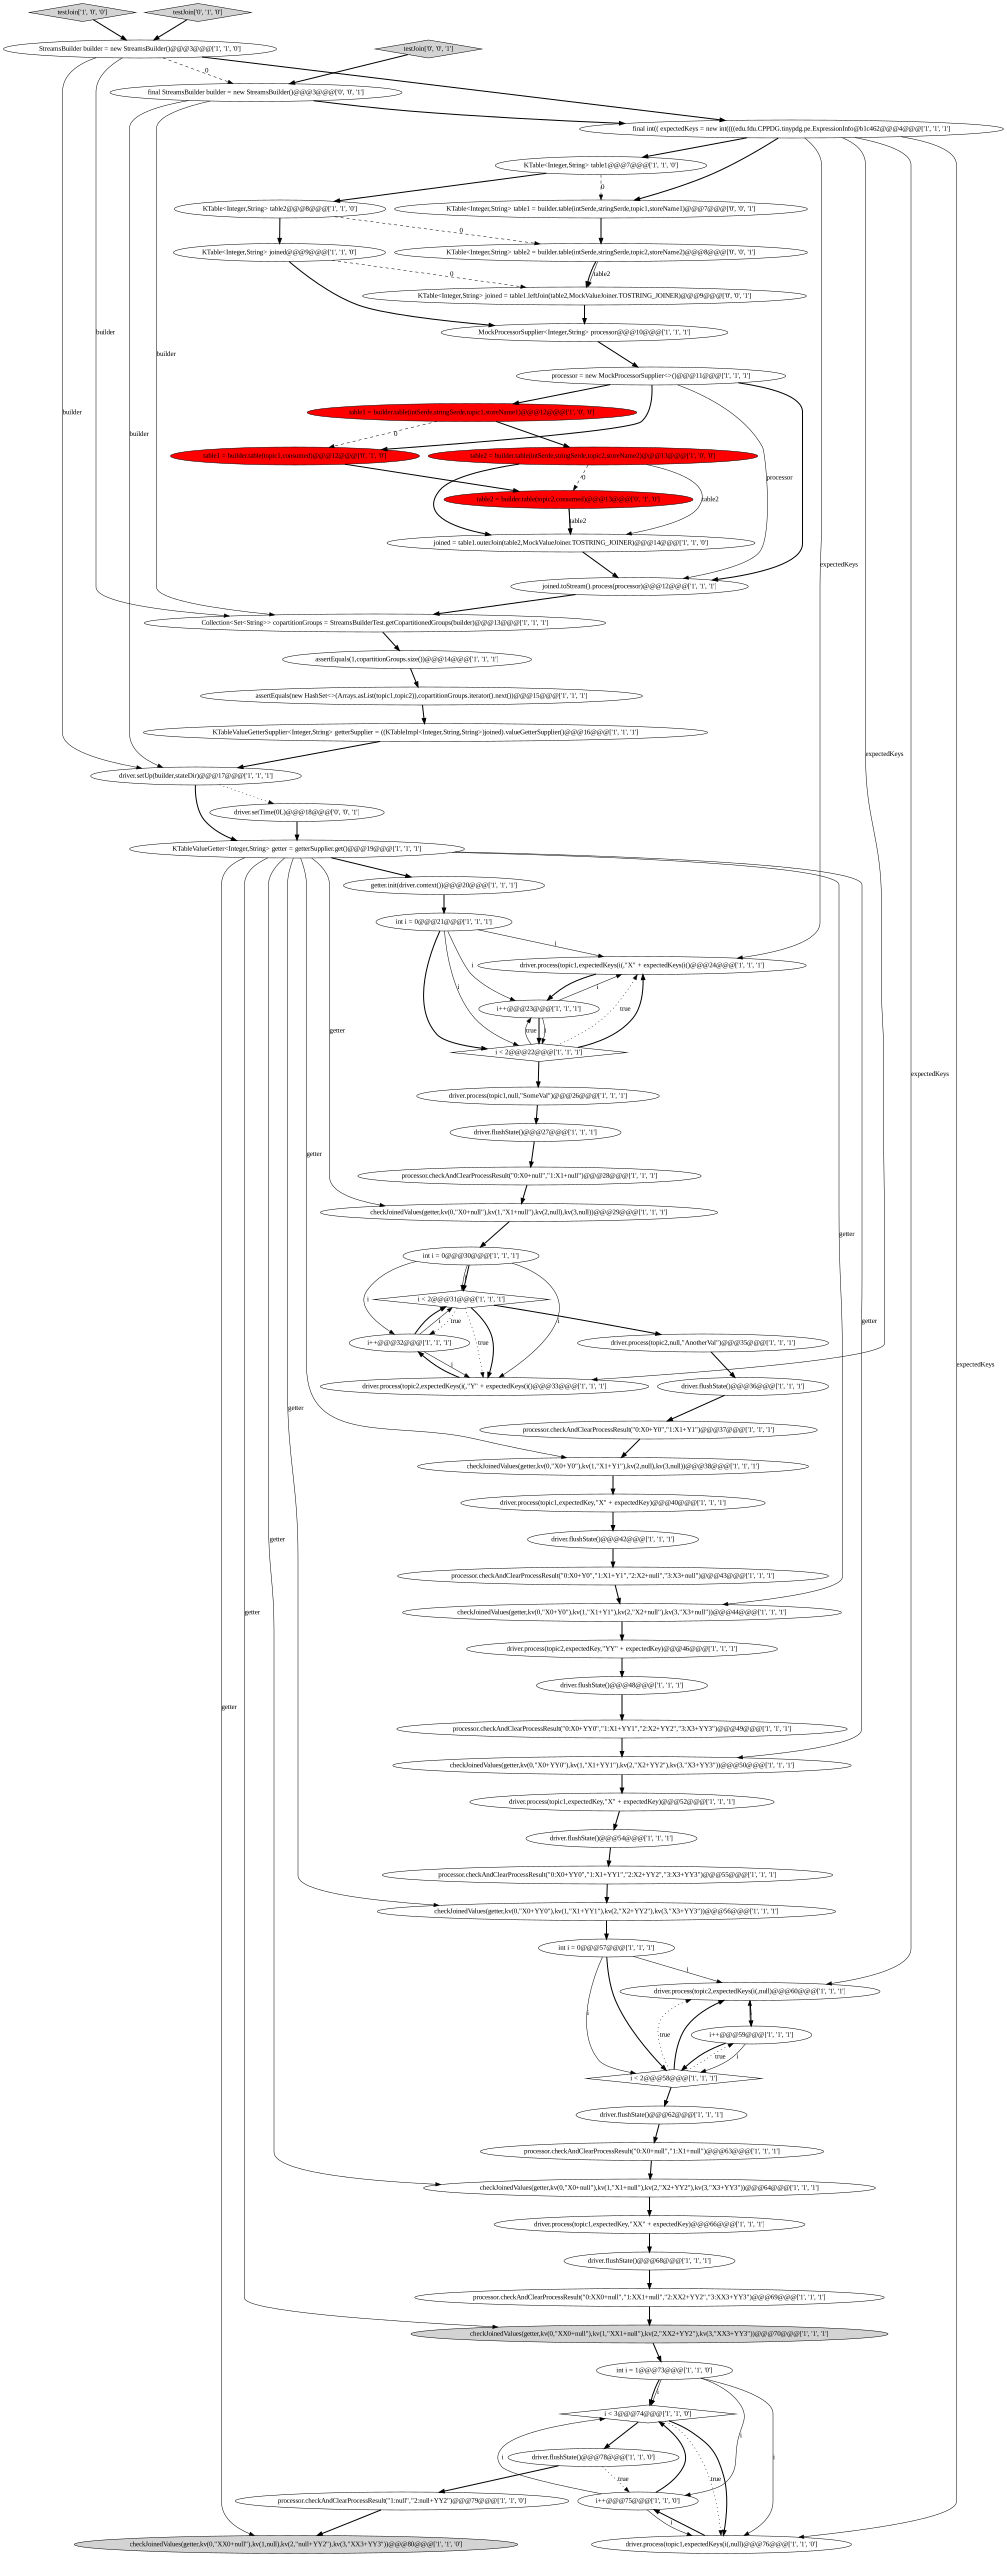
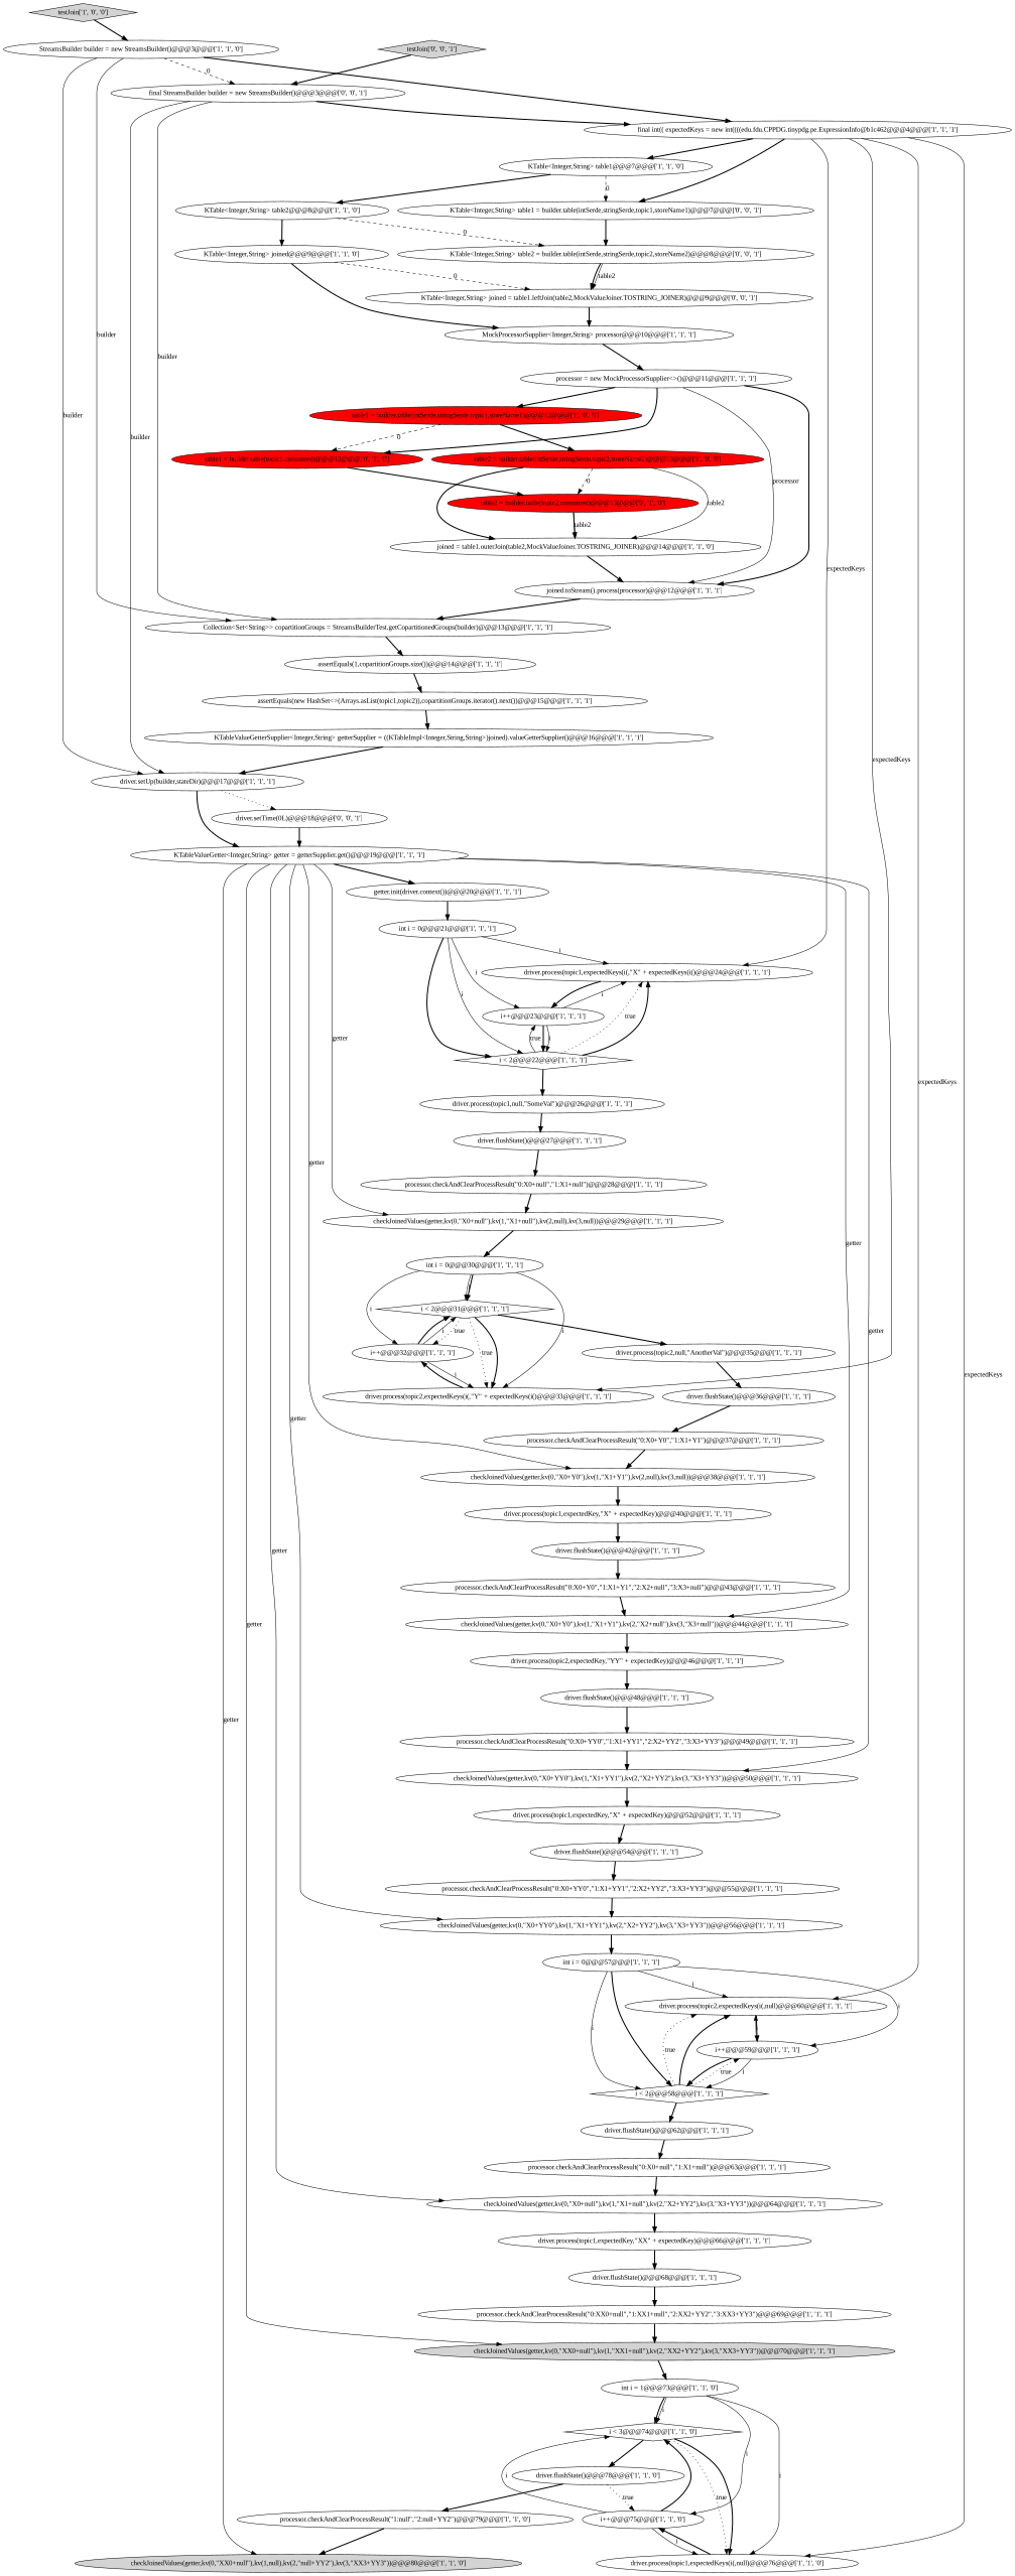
  digraph {
    fontname="Liberation Serif"
    node [fillcolor=white fontname="Liberation Serif" shape=ellipse style=filled]
    edge [fontname="Liberation Serif" style=bold]
    n1 [label="i < 2@@@31@@@['1', '1', '1']" shape=diamond]
    n2 [label="i++@@@32@@@['1', '1', '1']"]
    n3 [label="driver.process(topic2,expectedKeys(i(,\"Y\" + expectedKeys(i()@@@33@@@['1', '1', '1']"]
    n4 [label="driver.process(topic2,null,\"AnotherVal\")@@@35@@@['1', '1', '1']"]
    n5 [label="driver.flushState()@@@36@@@['1', '1', '1']"]
    n6 [label="driver.process(topic1,expectedKey,\"X\" + expectedKey)@@@52@@@['1', '1', '1']"]
    n7 [label="driver.flushState()@@@54@@@['1', '1', '1']"]
    n8 [label="processor.checkAndClearProcessResult(\"0:X0+YY0\",\"1:X1+YY1\",\"2:X2+YY2\",\"3:X3+YY3\")@@@55@@@['1', '1', '1']"]
    n9 [label="KTable<Integer,String> table1 = builder.table(intSerde,stringSerde,topic1,storeName1)@@@7@@@['0', '0', '1']"]
    n10 [label="KTable<Integer,String> table2 = builder.table(intSerde,stringSerde,topic2,storeName2)@@@8@@@['0', '0', '1']"]
    n11 [label="KTable<Integer,String> joined = table1.leftJoin(table2,MockValueJoiner.TOSTRING_JOINER)@@@9@@@['0', '0', '1']"]
    n12 [label="driver.process(topic1,expectedKeys(i(,\"X\" + expectedKeys(i()@@@24@@@['1', '1', '1']"]
    n13 [label="i++@@@23@@@['1', '1', '1']"]
    n14 [label="i < 2@@@22@@@['1', '1', '1']" shape=diamond]
    n15 [label="joined = table1.outerJoin(table2,MockValueJoiner.TOSTRING_JOINER)@@@14@@@['1', '1', '0']"]
    n16 [label="joined.toStream().process(processor)@@@12@@@['1', '1', '1']"]
    n17 [label="Collection<Set<String>> copartitionGroups = StreamsBuilderTest.getCopartitionedGroups(builder)@@@13@@@['1', '1', '1']"]
    n18 [label="i < 3@@@74@@@['1', '1', '0']" shape=diamond]
    n19 [label="driver.flushState()@@@78@@@['1', '1', '0']"]
    n20 [label="driver.process(topic1,expectedKeys(i(,null)@@@76@@@['1', '1', '0']"]
    n21 [label="i++@@@75@@@['1', '1', '0']"]
    n22 [label="processor.checkAndClearProcessResult(\"1:null\",\"2:null+YY2\")@@@79@@@['1', '1', '0']"]
    n23 [label="int i = 0@@@30@@@['1', '1', '1']"]
    n24 [label="final int(( expectedKeys = new int((((edu.fdu.CPPDG.tinypdg.pe.ExpressionInfo@b1c462@@@4@@@['1', '1', '1']"]
    n25 [label="driver.process(topic2,expectedKeys(i(,null)@@@60@@@['1', '1', '1']"]
    n26 [label="KTable<Integer,String> table1@@@7@@@['1', '1', '0']"]
    n27 [label="i++@@@59@@@['1', '1', '1']"]
    n28 [label="KTable<Integer,String> table2@@@8@@@['1', '1', '0']"]
    n29 [label="processor.checkAndClearProcessResult(\"0:X0+Y0\",\"1:X1+Y1\",\"2:X2+null\",\"3:X3+null\")@@@43@@@['1', '1', '1']"]
    n30 [label="checkJoinedValues(getter,kv(0,\"X0+Y0\"),kv(1,\"X1+Y1\"),kv(2,\"X2+null\"),kv(3,\"X3+null\"))@@@44@@@['1', '1', '1']"]
    n31 [label="driver.process(topic2,expectedKey,\"YY\" + expectedKey)@@@46@@@['1', '1', '1']"]
    n32 [label="getter.init(driver.context())@@@20@@@['1', '1', '1']"]
    n33 [label="int i = 0@@@21@@@['1', '1', '1']"]
    n34 [label="final StreamsBuilder builder = new StreamsBuilder()@@@3@@@['0', '0', '1']"]
    n35 [label="driver.setUp(builder,stateDir)@@@17@@@['1', '1', '1']"]
    n36 [label="assertEquals(1,copartitionGroups.size())@@@14@@@['1', '1', '1']"]
    n37 [label="KTableValueGetter<Integer,String> getter = getterSupplier.get()@@@19@@@['1', '1', '1']"]
    n38 [label="driver.setTime(0L)@@@18@@@['0', '0', '1']"]
    n39 [label="checkJoinedValues(getter,kv(0,\"X0+YY0\"),kv(1,\"X1+YY1\"),kv(2,\"X2+YY2\"),kv(3,\"X3+YY3\"))@@@56@@@['1', '1', '1']"]
    n40 [label="KTableValueGetterSupplier<Integer,String> getterSupplier = ((KTableImpl<Integer,String,String>)joined).valueGetterSupplier()@@@16@@@['1', '1', '1']"]
    n41 [fillcolor=lightgray label="checkJoinedValues(getter,kv(0,\"XX0+null\"),kv(1,\"XX1+null\"),kv(2,\"XX2+YY2\"),kv(3,\"XX3+YY3\"))@@@70@@@['1', '1', '1']"]
    n42 [label="int i = 1@@@73@@@['1', '1', '0']"]
    n43 [label="i < 2@@@58@@@['1', '1', '1']" shape=diamond]
    n44 [label="driver.process(topic1,null,\"SomeVal\")@@@26@@@['1', '1', '1']"]
    n45 [label="driver.flushState()@@@27@@@['1', '1', '1']"]
    n46 [fillcolor=lightgray label="testJoin['1', '0', '0']" shape=diamond]
    n47 [label="StreamsBuilder builder = new StreamsBuilder()@@@3@@@['1', '1', '0']"]
    n48 [label="driver.process(topic1,expectedKey,\"XX\" + expectedKey)@@@66@@@['1', '1', '1']"]
    n49 [label="driver.flushState()@@@68@@@['1', '1', '1']"]
    n50 [label="processor.checkAndClearProcessResult(\"0:XX0+null\",\"1:XX1+null\",\"2:XX2+YY2\",\"3:XX3+YY3\")@@@69@@@['1', '1', '1']"]
    n51 [label="checkJoinedValues(getter,kv(0,\"X0+Y0\"),kv(1,\"X1+Y1\"),kv(2,null),kv(3,null))@@@38@@@['1', '1', '1']"]
    n52 [label="driver.process(topic1,expectedKey,\"X\" + expectedKey)@@@40@@@['1', '1', '1']"]
    n53 [label="driver.flushState()@@@42@@@['1', '1', '1']"]
    n54 [label="KTable<Integer,String> joined@@@9@@@['1', '1', '0']"]
    n55 [label="MockProcessorSupplier<Integer,String> processor@@@10@@@['1', '1', '1']"]
    n56 [label="processor = new MockProcessorSupplier<>()@@@11@@@['1', '1', '1']"]
    n57 [fillcolor=red label="table1 = builder.table(intSerde,stringSerde,topic1,storeName1)@@@12@@@['1', '0', '0']"]
    n58 [fillcolor=red label="table1 = builder.table(topic1,consumed)@@@12@@@['0', '1', '0']"]
    n59 [fillcolor=red label="table2 = builder.table(intSerde,stringSerde,topic2,storeName2)@@@13@@@['1', '0', '0']"]
    n60 [fillcolor=red label="table2 = builder.table(topic2,consumed)@@@13@@@['0', '1', '0']"]
    n61 [label="driver.flushState()@@@62@@@['1', '1', '1']"]
    n62 [label="processor.checkAndClearProcessResult(\"0:X0+null\",\"1:X1+null\")@@@63@@@['1', '1', '1']"]
    n63 [label="checkJoinedValues(getter,kv(0,\"X0+null\"),kv(1,\"X1+null\"),kv(2,\"X2+YY2\"),kv(3,\"X3+YY3\"))@@@64@@@['1', '1', '1']"]
    n64 [label="assertEquals(new HashSet<>(Arrays.asList(topic1,topic2)),copartitionGroups.iterator().next())@@@15@@@['1', '1', '1']"]
-   n65 [fillcolor=lightgray label="testJoin['0', '1', '0']" shape=diamond]
    n66 [label="processor.checkAndClearProcessResult(\"0:X0+null\",\"1:X1+null\")@@@28@@@['1', '1', '1']"]
    n67 [label="checkJoinedValues(getter,kv(0,\"X0+null\"),kv(1,\"X1+null\"),kv(2,null),kv(3,null))@@@29@@@['1', '1', '1']"]
    n68 [label="driver.flushState()@@@48@@@['1', '1', '1']"]
    n69 [label="processor.checkAndClearProcessResult(\"0:X0+YY0\",\"1:X1+YY1\",\"2:X2+YY2\",\"3:X3+YY3\")@@@49@@@['1', '1', '1']"]
    n70 [label="checkJoinedValues(getter,kv(0,\"X0+YY0\"),kv(1,\"X1+YY1\"),kv(2,\"X2+YY2\"),kv(3,\"X3+YY3\"))@@@50@@@['1', '1', '1']"]
    n71 [label="int i = 0@@@57@@@['1', '1', '1']"]
    n72 [fillcolor=lightgray label="checkJoinedValues(getter,kv(0,\"XX0+null\"),kv(1,null),kv(2,\"null+YY2\"),kv(3,\"XX3+YY3\"))@@@80@@@['1', '1', '0']"]
    n73 [label="processor.checkAndClearProcessResult(\"0:X0+Y0\",\"1:X1+Y1\")@@@37@@@['1', '1', '1']"]
    n74 [fillcolor=lightgray label="testJoin['0', '0', '1']" shape=diamond]
    n1 -> n2 [label=true style=dotted]
    n1 -> n3 [label=true style=dotted]
    n1 -> n3
    n1 -> n4
    n2 -> n1
    n2 -> n1 [label=i style=solid]
    n2 -> n3 [label=i style=solid]
    n3 -> n2
    n4 -> n5
    n5 -> n73
    n6 -> n7
    n7 -> n8
    n8 -> n39
    n9 -> n10
    n10 -> n11
    n10 -> n11 [label=table2 style=solid]
    n11 -> n55
    n12 -> n13
    n13 -> n12 [label=i style=solid]
    n13 -> n14
    n13 -> n14 [label=i style=solid]
    n14 -> n12 [label=true style=dotted]
    n14 -> n12
    n14 -> n13 [label=true style=solid]
    n14 -> n44
    n15 -> n16
    n16 -> n17
    n17 -> n36
    n18 -> n19
    n18 -> n20 [label=true style=dotted]
    n18 -> n20
    n19 -> n21 [label=true style=dotted]
    n19 -> n22
    n20 -> n21
    n21 -> n18
    n21 -> n18 [label=i style=solid]
    n21 -> n20 [label=i style=solid]
    n22 -> n72
    n23 -> n1 [label=i style=solid]
    n23 -> n1
    n23 -> n2 [label=i style=solid]
    n23 -> n3 [label=i style=solid]
    n24 -> n3 [label=expectedKeys style=solid]
    n24 -> n9
    n24 -> n12 [label=expectedKeys style=solid]
    n24 -> n20 [label=expectedKeys style=solid]
    n24 -> n25 [label=expectedKeys style=solid]
    n24 -> n26
    n25 -> n27
    n26 -> n9 [label=0 style=dashed]
    n26 -> n28
    n27 -> n25 [label=i style=solid]
    n27 -> n43 [label=i style=solid]
    n27 -> n43
    n28 -> n10 [label=0 style=dashed]
    n28 -> n54
    n29 -> n30
    n30 -> n31
    n31 -> n68
    n32 -> n33
    n33 -> n12 [label=i style=solid]
    n33 -> n13 [label=i style=solid]
    n33 -> n14
    n33 -> n14 [label=i style=solid]
    n34 -> n17 [label=builder style=solid]
    n34 -> n24
    n34 -> n35 [label=builder style=solid]
    n35 -> n37
    n35 -> n38 [style=dotted]
    n36 -> n64
    n37 -> n30 [label=getter style=solid]
    n37 -> n32
    n37 -> n39 [label=getter style=solid]
    n37 -> n41 [label=getter style=solid]
    n37 -> n51 [label=getter style=solid]
    n37 -> n63 [label=getter style=solid]
    n37 -> n67 [label=getter style=solid]
    n37 -> n70 [label=getter style=solid]
    n37 -> n72 [label=getter style=solid]
    n38 -> n37
    n39 -> n71
    n40 -> n35
    n41 -> n42
    n42 -> n18 [label=i style=solid]
    n42 -> n18
    n42 -> n20 [label=i style=solid]
    n42 -> n21 [label=i style=solid]
    n43 -> n25 [label=true style=dotted]
    n43 -> n25
    n43 -> n27 [label=true style=dotted]
    n43 -> n61
    n44 -> n45
    n45 -> n66
    n46 -> n47
    n47 -> n17 [label=builder style=solid]
    n47 -> n24
    n47 -> n34 [label=0 style=dashed]
    n47 -> n35 [label=builder style=solid]
    n48 -> n49
    n49 -> n50
    n50 -> n41
    n51 -> n52
    n52 -> n53
    n53 -> n29
    n54 -> n11 [label=0 style=dashed]
    n54 -> n55
    n55 -> n56
    n56 -> n16 [label=processor style=solid]
    n56 -> n16
    n56 -> n57
    n56 -> n58
    n57 -> n58 [label=0 style=dashed]
    n57 -> n59
    n58 -> n60
    n59 -> n15
    n59 -> n15 [label=table2 style=solid]
    n59 -> n60 [label=0 style=dashed]
    n60 -> n15
    n60 -> n15 [label=table2 style=solid]
    n61 -> n62
    n62 -> n63
    n63 -> n48
    n64 -> n40
-   n65 -> n47
    n66 -> n67
    n67 -> n23
    n68 -> n69
    n69 -> n70
    n70 -> n6
    n71 -> n25 [label=i style=solid]
+   n71 -> n27 [label=i style=solid]
    n71 -> n43 [label=i style=solid]
    n71 -> n43
    n73 -> n51
    n74 -> n34
  }
